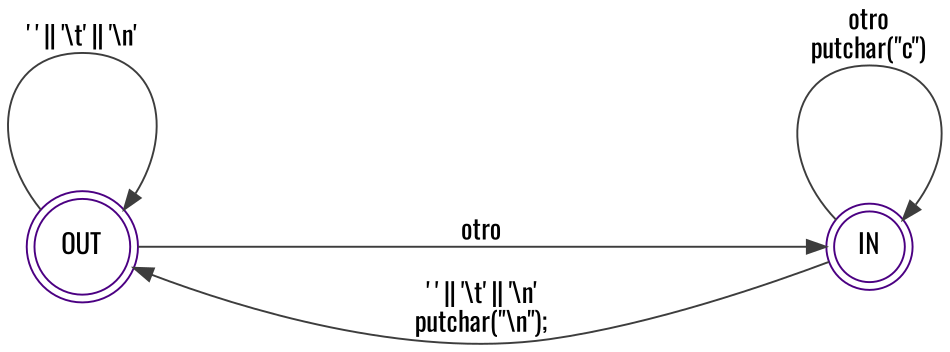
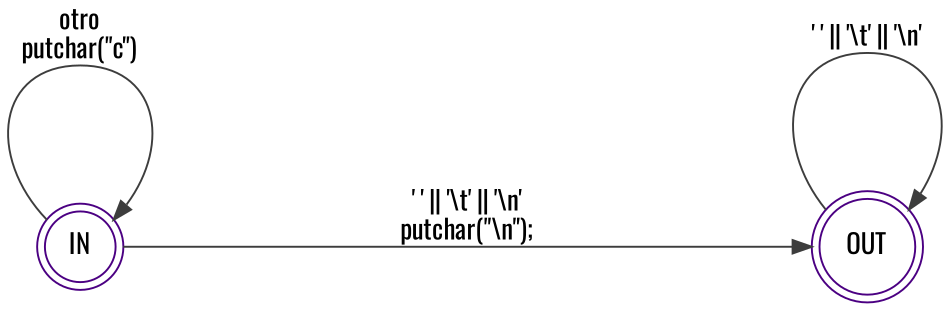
  digraph {
    nodesep=1
    rankdir=LR
    ranksep=4
    fontname=Oswald
    node [color=indigo shape=doublecircle fontname=Oswald]
    edge [color=grey24 fontname=Oswald]
    OUT
    IN
    OUT -> OUT [label="' ' || '\\t' || '\\n'"]
-   OUT -> IN [label=otro]
    IN -> OUT [label="' ' || '\\t' || '\\n'\nputchar(\"\\n\");"]
    IN -> IN [label="otro\nputchar(\"c\")"]
  }
